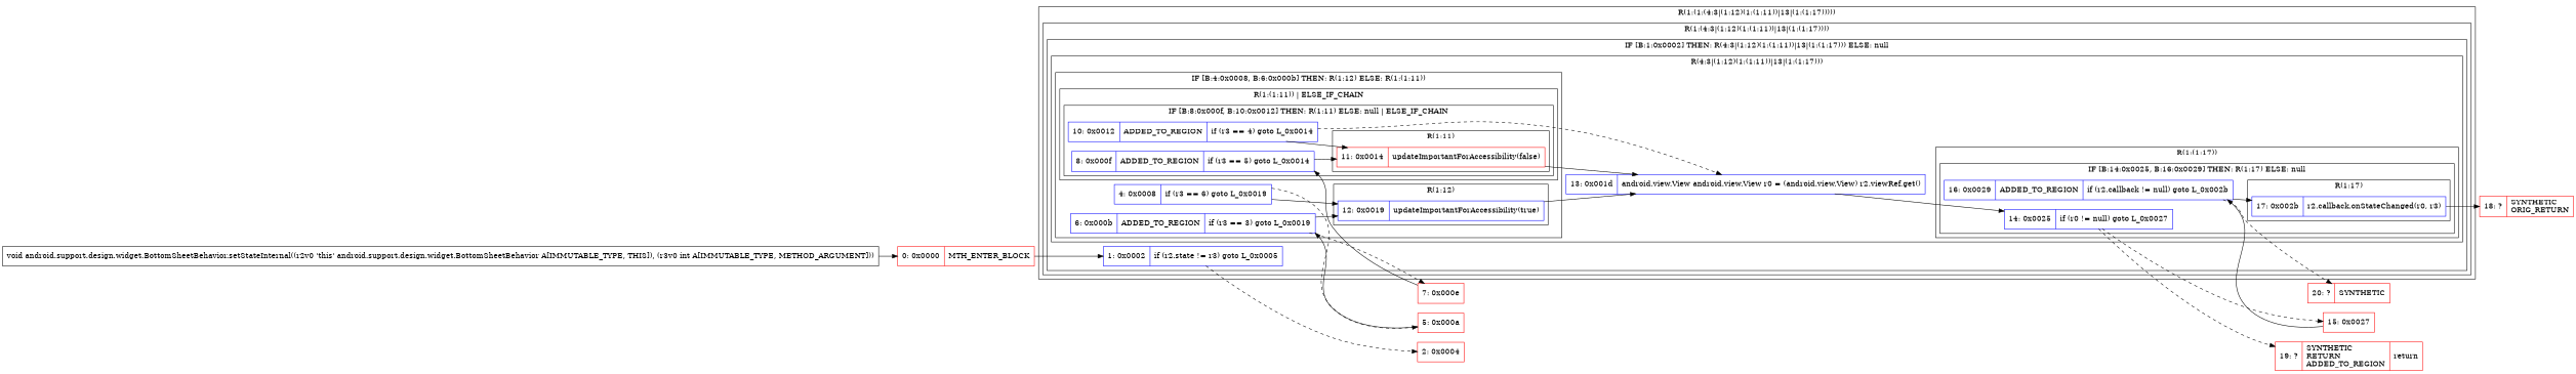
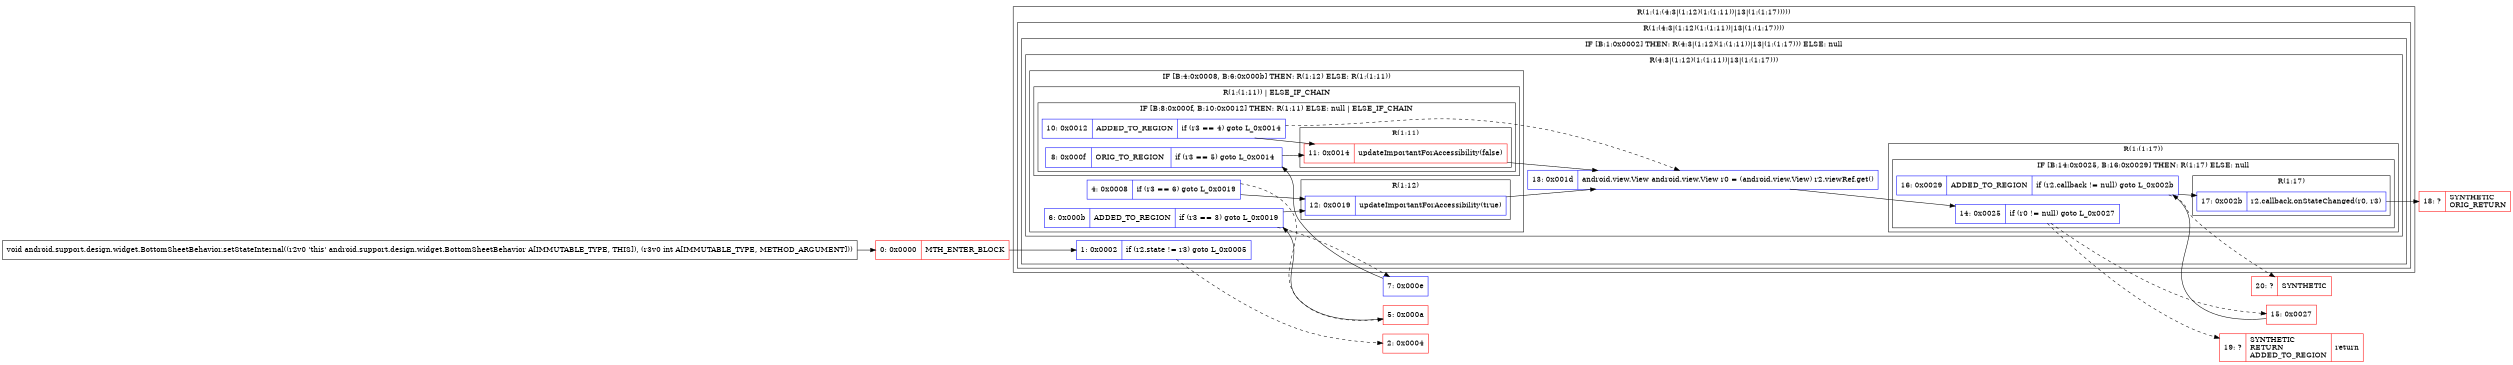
  digraph {
    rankdir=LR
    node [color=blue shape=record]
    n1 [label="{12\:\ 0x0019|updateImportantForAccessibility(true)\l}"]
    n2 [color=red label="{11\:\ 0x0014|updateImportantForAccessibility(false)\l}"]
-   n3 [label="{8\:\ 0x000f|ADDED_TO_REGION\l|if (r3 == 5) goto L_0x0014\l}"]
+   n3 [label="{8\:\ 0x000f|ORIG_TO_REGION\l|if (r3 == 5) goto L_0x0014\l}"]
    n4 [label="{10\:\ 0x0012|ADDED_TO_REGION\l|if (r3 == 4) goto L_0x0014\l}"]
    n5 [label="{4\:\ 0x0008|if (r3 == 6) goto L_0x0019\l}"]
    n6 [label="{6\:\ 0x000b|ADDED_TO_REGION\l|if (r3 == 3) goto L_0x0019\l}"]
    n7 [label="{17\:\ 0x002b|r2.callback.onStateChanged(r0, r3)\l}"]
    n8 [label="{14\:\ 0x0025|if (r0 != null) goto L_0x0027\l}"]
    n9 [label="{16\:\ 0x0029|ADDED_TO_REGION\l|if (r2.callback != null) goto L_0x002b\l}"]
    n10 [label="{13\:\ 0x001d|android.view.View android.view.View r0 = (android.view.View) r2.viewRef.get()\l}"]
    n11 [label="{1\:\ 0x0002|if (r2.state != r3) goto L_0x0005\l}"]
    n12 [color=red label="{5\:\ 0x000a}"]
-   n13 [color=red label="{7\:\ 0x000e}"]
+   n13 [label="{7\:\ 0x000e}"]
    n14 [color=red label="{18\:\ ?|SYNTHETIC\lORIG_RETURN\l}"]
    n15 [color=red label="{15\:\ 0x0027}"]
    n16 [color=red label="{19\:\ ?|SYNTHETIC\lRETURN\lADDED_TO_REGION\l|return\l}"]
    n17 [color=red label="{20\:\ ?|SYNTHETIC\l}"]
    n18 [color=red label="{2\:\ 0x0004}"]
    n19 [color=red label="{0\:\ 0x0000|MTH_ENTER_BLOCK\l}"]
    n20 [label="{void android.support.design.widget.BottomSheetBehavior.setStateInternal((r2v0 'this' android.support.design.widget.BottomSheetBehavior A[IMMUTABLE_TYPE, THIS]), (r3v0 int A[IMMUTABLE_TYPE, METHOD_ARGUMENT])) }" color=""]
    subgraph cluster_1 {
      label="R(1:(1:(4:3|(1:12)(1:(1:11))|13|(1:(1:17)))))"
      subgraph cluster_2 {
        label="R(1:(4:3|(1:12)(1:(1:11))|13|(1:(1:17))))"
        subgraph cluster_3 {
          label="IF [B:1:0x0002] THEN: R(4:3|(1:12)(1:(1:11))|13|(1:(1:17))) ELSE: null"
          n11
          subgraph cluster_4 {
            label="R(4:3|(1:12)(1:(1:11))|13|(1:(1:17)))"
            n10
            subgraph cluster_5 {
              label="IF [B:4:0x0008, B:6:0x000b] THEN: R(1:12) ELSE: R(1:(1:11))"
              n5
              n6
              subgraph cluster_6 {
                label="R(1:12)"
                n1
              }
              subgraph cluster_7 {
                label="R(1:(1:11)) | ELSE_IF_CHAIN\l"
                subgraph cluster_8 {
                  label="IF [B:8:0x000f, B:10:0x0012] THEN: R(1:11) ELSE: null | ELSE_IF_CHAIN\l"
                  n3
                  n4
                  subgraph cluster_9 {
                    label="R(1:11)"
                    n2
                  }
                }
              }
            }
            subgraph cluster_10 {
              label="R(1:(1:17))"
              subgraph cluster_11 {
                label="IF [B:14:0x0025, B:16:0x0029] THEN: R(1:17) ELSE: null"
                n8
                n9
                subgraph cluster_12 {
                  label="R(1:17)"
                  n7
                }
              }
            }
          }
        }
      }
    }
    n1 -> n10
    n2 -> n10
    n3 -> n2
    n4 -> n2
    n4 -> n10 [style=dashed]
    n5 -> n1
    n5 -> n12 [style=dashed]
    n6 -> n1
    n6 -> n13 [style=dashed]
    n7 -> n14
    n8 -> n15 [style=dashed]
    n8 -> n16 [style=dashed]
    n9 -> n7
    n9 -> n17 [style=dashed]
    n10 -> n8
    n11 -> n18 [style=dashed]
    n12 -> n6
    n13 -> n3
    n15 -> n9
    n19 -> n11
    n20 -> n19
  }
